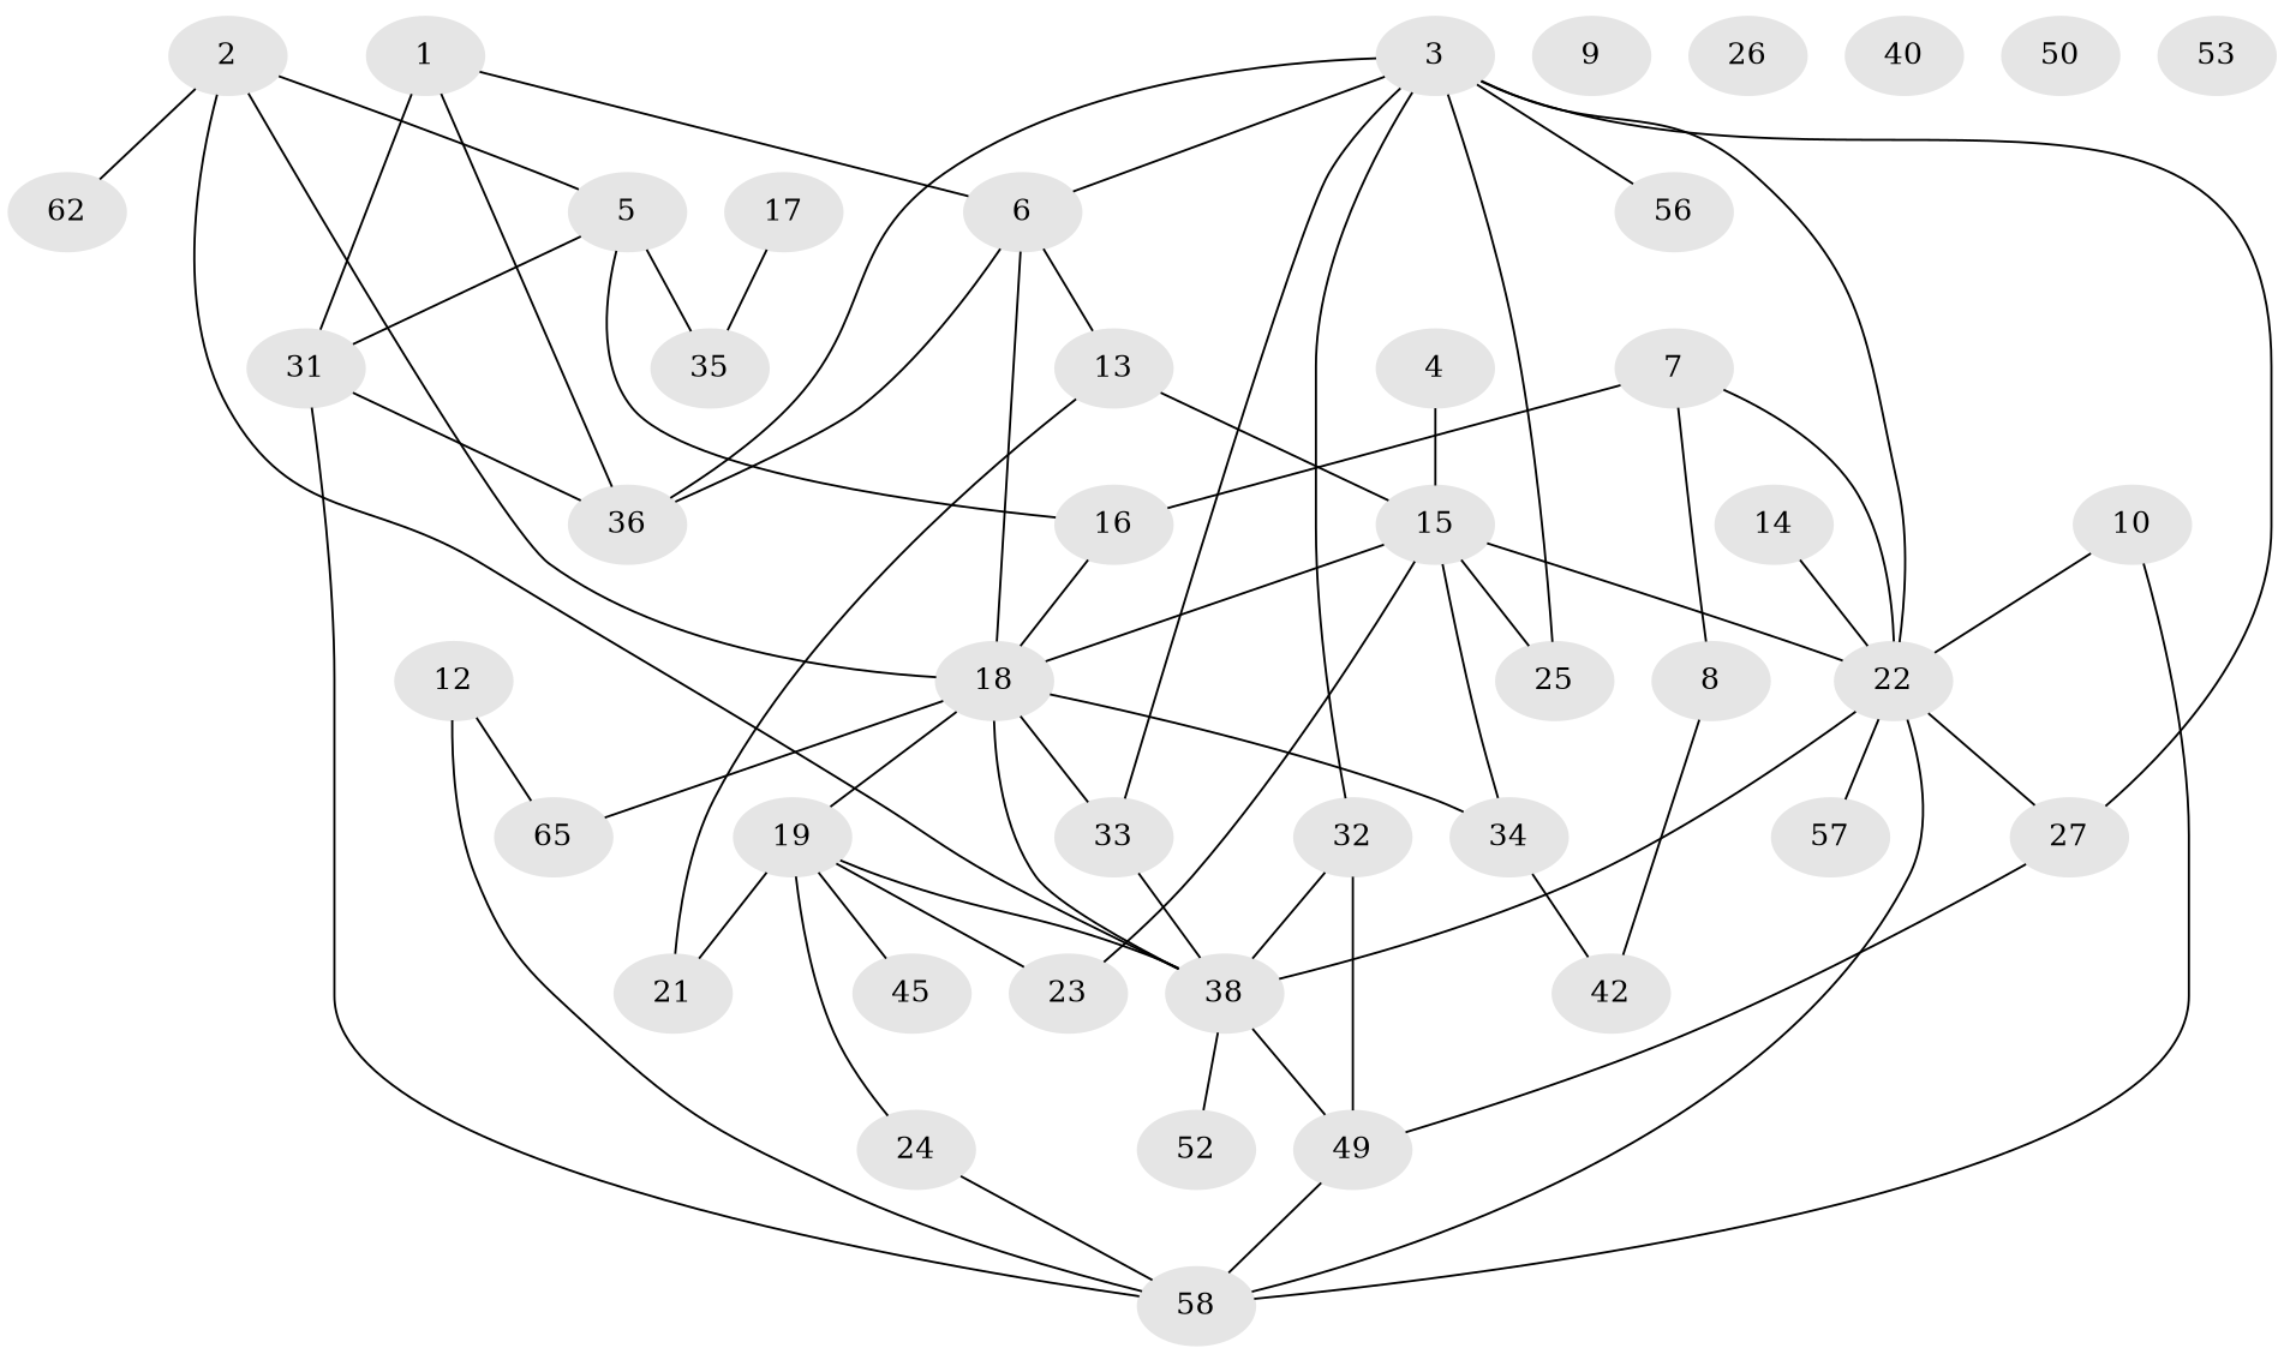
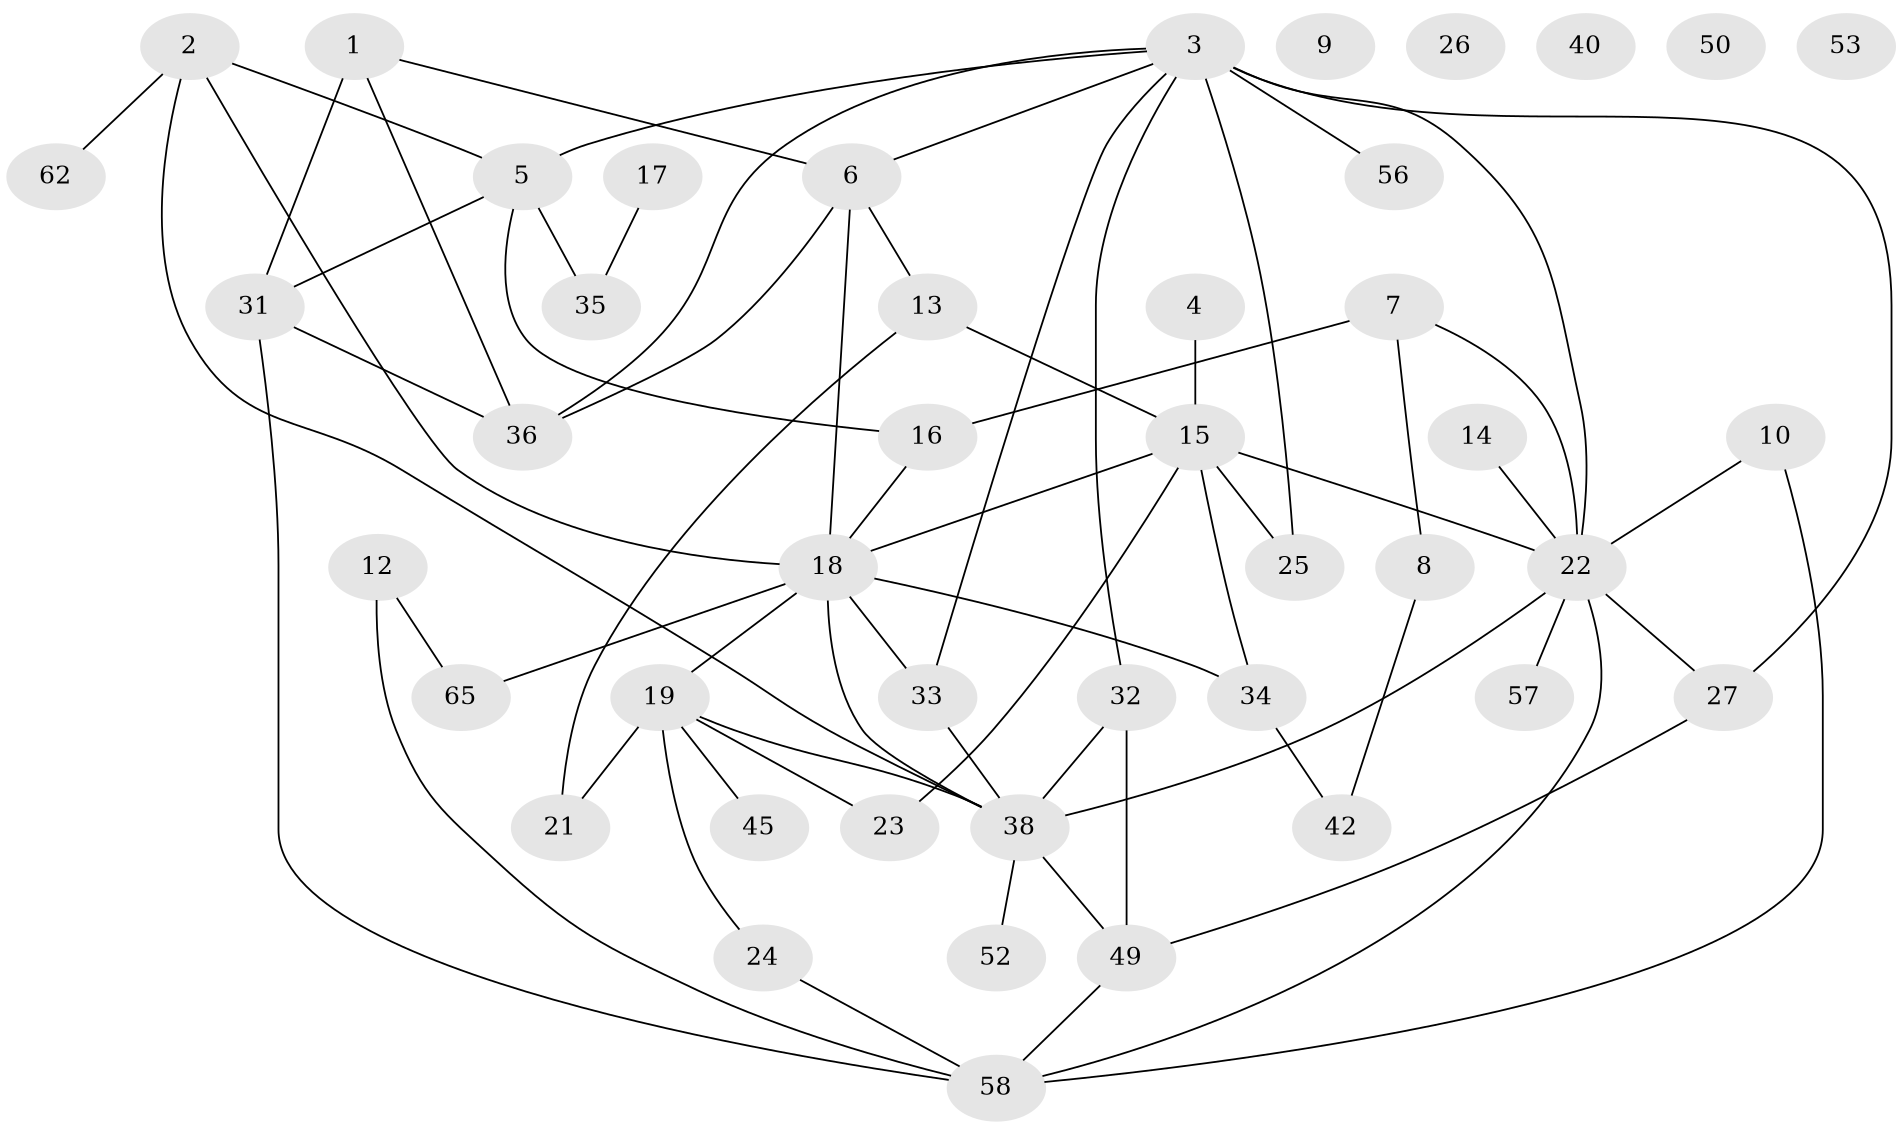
  graph {
    node [color=gray90 style=filled]
    1 [super="+28"]
    6 [super="+64"]
    31
    36 [super="+39"]
    18 [super="+30"]
    13 [super="+20"]
    58 [super="+63"]
    5 [super="+11"]
    16
    35
    2
    38 [super="+59"]
    62
    33
    65
    34 [super="+47"]
    19 [super="+48"]
    49 [super="+54"]
    52
    3 [super="+55"]
    22 [super="+44"]
    25
    27 [super="+29"]
    32
    56
    57
    15 [super="+37"]
    23
    4
    21
    7 [super="+61"]
    8 [super="+43"]
    42 [super="+60"]
    9
    10
    12
    14 [super="+41"]
    17
    24
    45
    26
    40
    50
    53
    1 -- 6
    1 -- 31
    1 -- 36
    6 -- 36
    6 -- 18
    6 -- 13
    31 -- 36
    31 -- 58
    18 -- 38
    18 -- 33
    18 -- 65
    18 -- 34
    18 -- 19
    13 -- 15
    13 -- 21
    5 -- 31
    5 -- 16
    5 -- 35
    16 -- 18
    2 -- 18
    2 -- 5
    2 -- 38
    2 -- 62
    38 -- 49
    38 -- 52
    33 -- 38
    34 -- 42
    19 -- 38
    19 -- 23
    19 -- 21
    19 -- 24
    19 -- 45
    49 -- 58
    3 -- 6
    3 -- 36
+   3 -- 5
    3 -- 33
    3 -- 22
    3 -- 25 [weight=2]
    3 -- 27
    3 -- 32
    3 -- 56
    22 -- 58
    22 -- 38
    22 -- 27
    22 -- 57
    27 -- 49
    32 -- 38
    32 -- 49
    15 -- 18
    15 -- 34
    15 -- 22
    15 -- 25
    15 -- 23
    4 -- 15
    7 -- 16
    7 -- 22
    7 -- 8
    8 -- 42
    10 -- 58
    10 -- 22
    12 -- 58
    12 -- 65
    14 -- 22
    17 -- 35
    24 -- 58
  }
